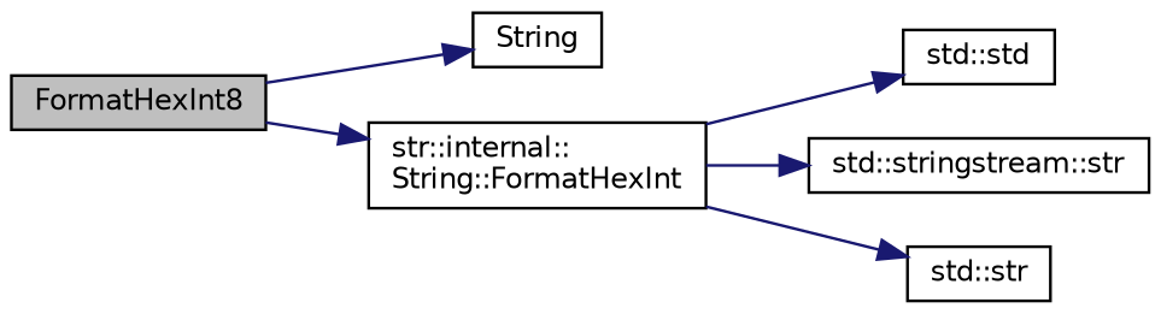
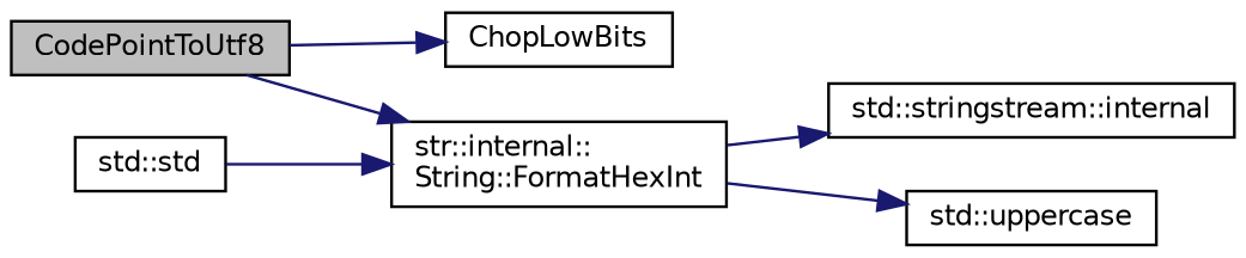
  digraph {
    rankdir=LR
    node [color=black fontname=Helvetica fontsize=10 shape=record]
    edge [color=midnightblue fontname=Helvetica fontsize=10 labelfontname=Helvetica labelfontsize=10 style=solid]
-   n1 [fillcolor=grey75 fontcolor=black height=0.2 label=FormatHexInt8 style=filled width=0.4]
-   n2 [height=0.2 label=String width=0.4]
+   n1 [fillcolor=grey75 fontcolor=black height=0.2 label=CodePointToUtf8 style=filled width=0.4]
+   n2 [height=0.2 label=ChopLowBits width=0.4]
    n3 [height=0.2 label="str::internal::\lString::FormatHexInt" width=0.4]
    n4 [height=0.2 label="std::std" width=0.4]
-   n5 [height=0.2 label="std::stringstream::str" width=0.4]
-   n6 [height=0.2 label="std::str" width=0.4]
+   n5 [height=0.2 label="std::stringstream::internal" width=0.4]
+   n6 [height=0.2 label="std::uppercase" width=0.4]
    n1 -> n2
    n1 -> n3
-   n3 -> n4
+   n4 -> n3
    n3 -> n5
    n3 -> n6
  }
